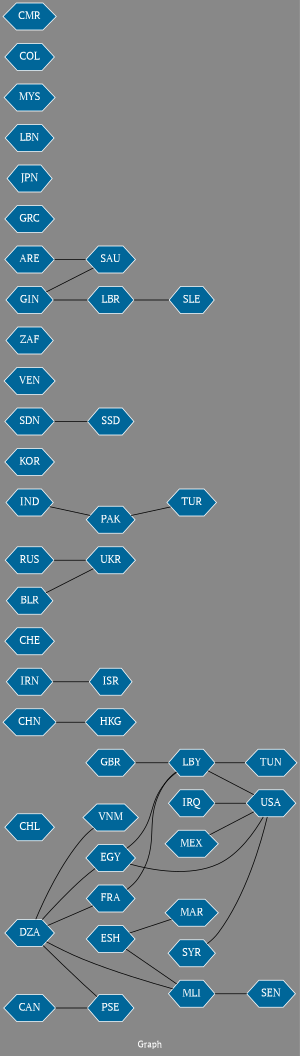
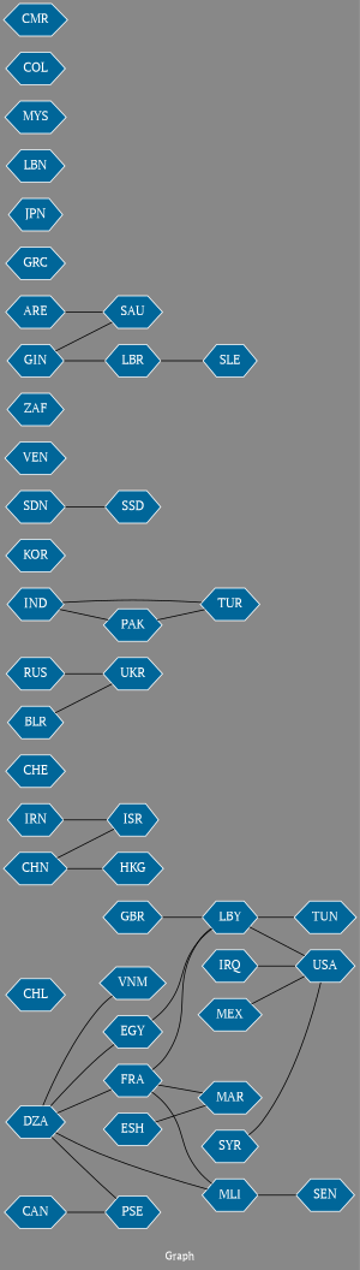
  graph {
    bgcolor="#888888"
    fontcolor=white
    fontname="PT Serif"
    fontsize=12
    label="Graph"
    rankdir=LR
    node [color=white fillcolor="#006699" fontcolor=white fontname="PT Serif" shape=hexagon style=filled]
    edge [arrowhead=open color=black fontcolor=white fontname="PT Serif" fontsize=12 weight=1]
    n1 [label=GBR]
    n2 [label=LBY]
    n3 [label=IRQ]
    n4 [label=USA]
    n5 [label=CHL]
    n6 [label=IRN]
    n7 [label=ISR]
    n8 [label=TUN]
    n9 [label=MEX]
    n10 [label=EGY]
    n11 [label=PSE]
    n12 [label=CHE]
    n13 [label=SEN]
    n14 [label=MAR]
    n15 [label=ESH]
    n16 [label=DZA]
    n17 [label=FRA]
    n18 [label=MLI]
    n19 [label=VNM]
    n20 [label=RUS]
    n21 [label=UKR]
    n22 [label=BLR]
    n23 [label=TUR]
    n24 [label=KOR]
    n25 [label=SYR]
    n26 [label=SSD]
    n27 [label=SDN]
    n28 [label=VEN]
    n29 [label=CHN]
    n30 [label=HKG]
    n31 [label=ZAF]
    n32 [label=SAU]
    n33 [label=GRC]
    n34 [label=JPN]
    n35 [label=LBR]
    n36 [label=SLE]
    n37 [label=LBN]
    n38 [label=IND]
    n39 [label=PAK]
    n40 [label=CAN]
    n41 [label=MYS]
    n42 [label=COL]
    n43 [label=GIN]
    n44 [label=CMR]
    n45 [label=ARE]
    n1 -- n2
    n2 -- n4
    n2 -- n8
    n3 -- n4 [weight=3]
    n6 -- n7
    n9 -- n4
    n10 -- n2 [weight=2]
-   n10 -- n4
    n15 -- n14 [weight=3]
    n16 -- n10
    n16 -- n11
    n16 -- n17
    n16 -- n18 [weight=2]
    n16 -- n19
    n17 -- n2
-   n15 -- n18
+   n17 -- n14
+   n17 -- n18
    n18 -- n13 [weight=2]
    n20 -- n21 [weight=2]
    n22 -- n21
    n25 -- n4
    n27 -- n26
+   n29 -- n7
    n29 -- n30
    n35 -- n36
+   n38 -- n23
    n38 -- n39
    n39 -- n23
    n40 -- n11
    n43 -- n32
    n43 -- n35
    n45 -- n32
  }
